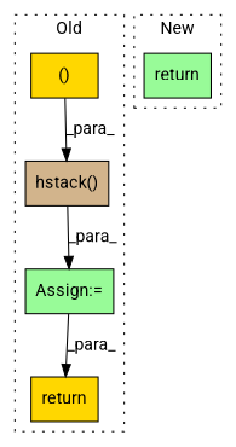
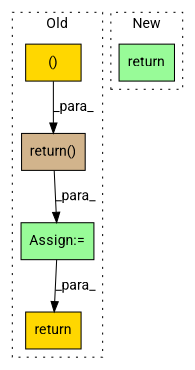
  digraph {
    fontname=Roboto
    node [a=93 l=7 shape=box style=filled fillcolor=gold fontname=Roboto]
    edge [fontname=Roboto]
-   n1 [a=75 l="13,1" label="hstack()" s="7594,7617" fillcolor=tan]
+   n1 [a=75 l="13,1" label="return()" s="7594,7617" fillcolor=tan]
    n2 [a=54 l=5 label="()" s=7611]
    n3 [a=68 l=3 label="Assign:=" s=7574 fillcolor=palegreen]
    n4 [label=return s=7628]
    n5 [label=return s=7653 fillcolor=palegreen]
    subgraph cluster_1 {
      label=Old
      style=dotted
      n1
      n2
      n3
      n4
    }
    subgraph cluster_2 {
      label=New
      style=dotted
      n5
    }
    n1 -> n3 [label=_para_]
    n2 -> n1 [label=_para_]
    n3 -> n4 [label=_para_]
  }
